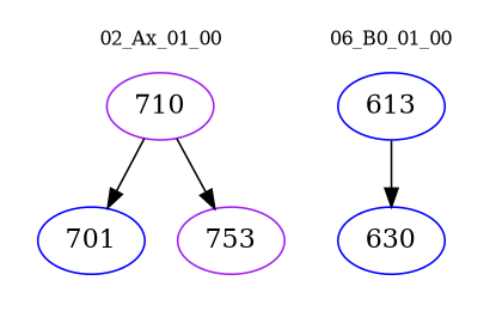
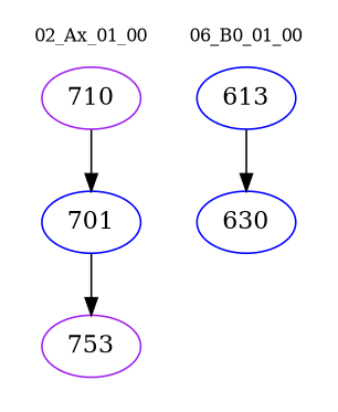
  digraph {
    node [color=blue]
    edge [color=black]
    n1 [color=purple label=710]
    n2 [label=701]
    n3 [color=purple label=753]
    n4 [label=613]
    n5 [label=630]
    subgraph cluster_1 {
      color=white
      fontsize=10
      label="02_Ax_01_00"
      n1
      n2
      n3
    }
    subgraph cluster_2 {
      color=white
      fontsize=10
      label="06_B0_01_00"
      n4
      n5
    }
    n1 -> n2
-   n1 -> n3
+   n2 -> n3
    n4 -> n5
  }
